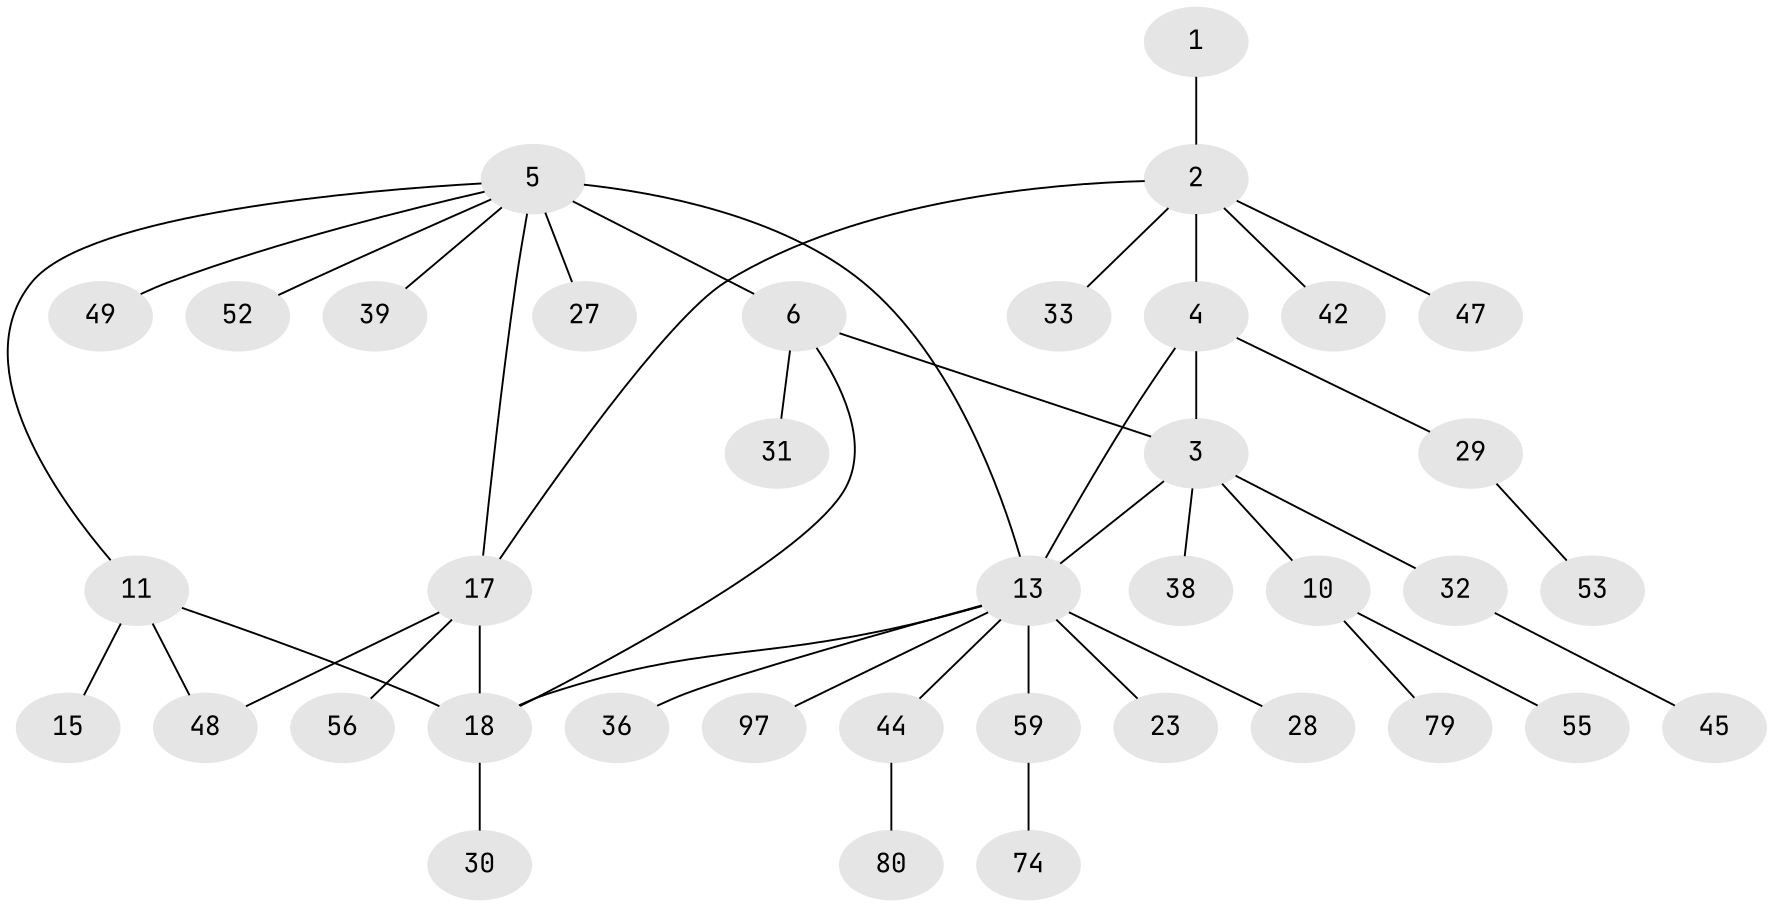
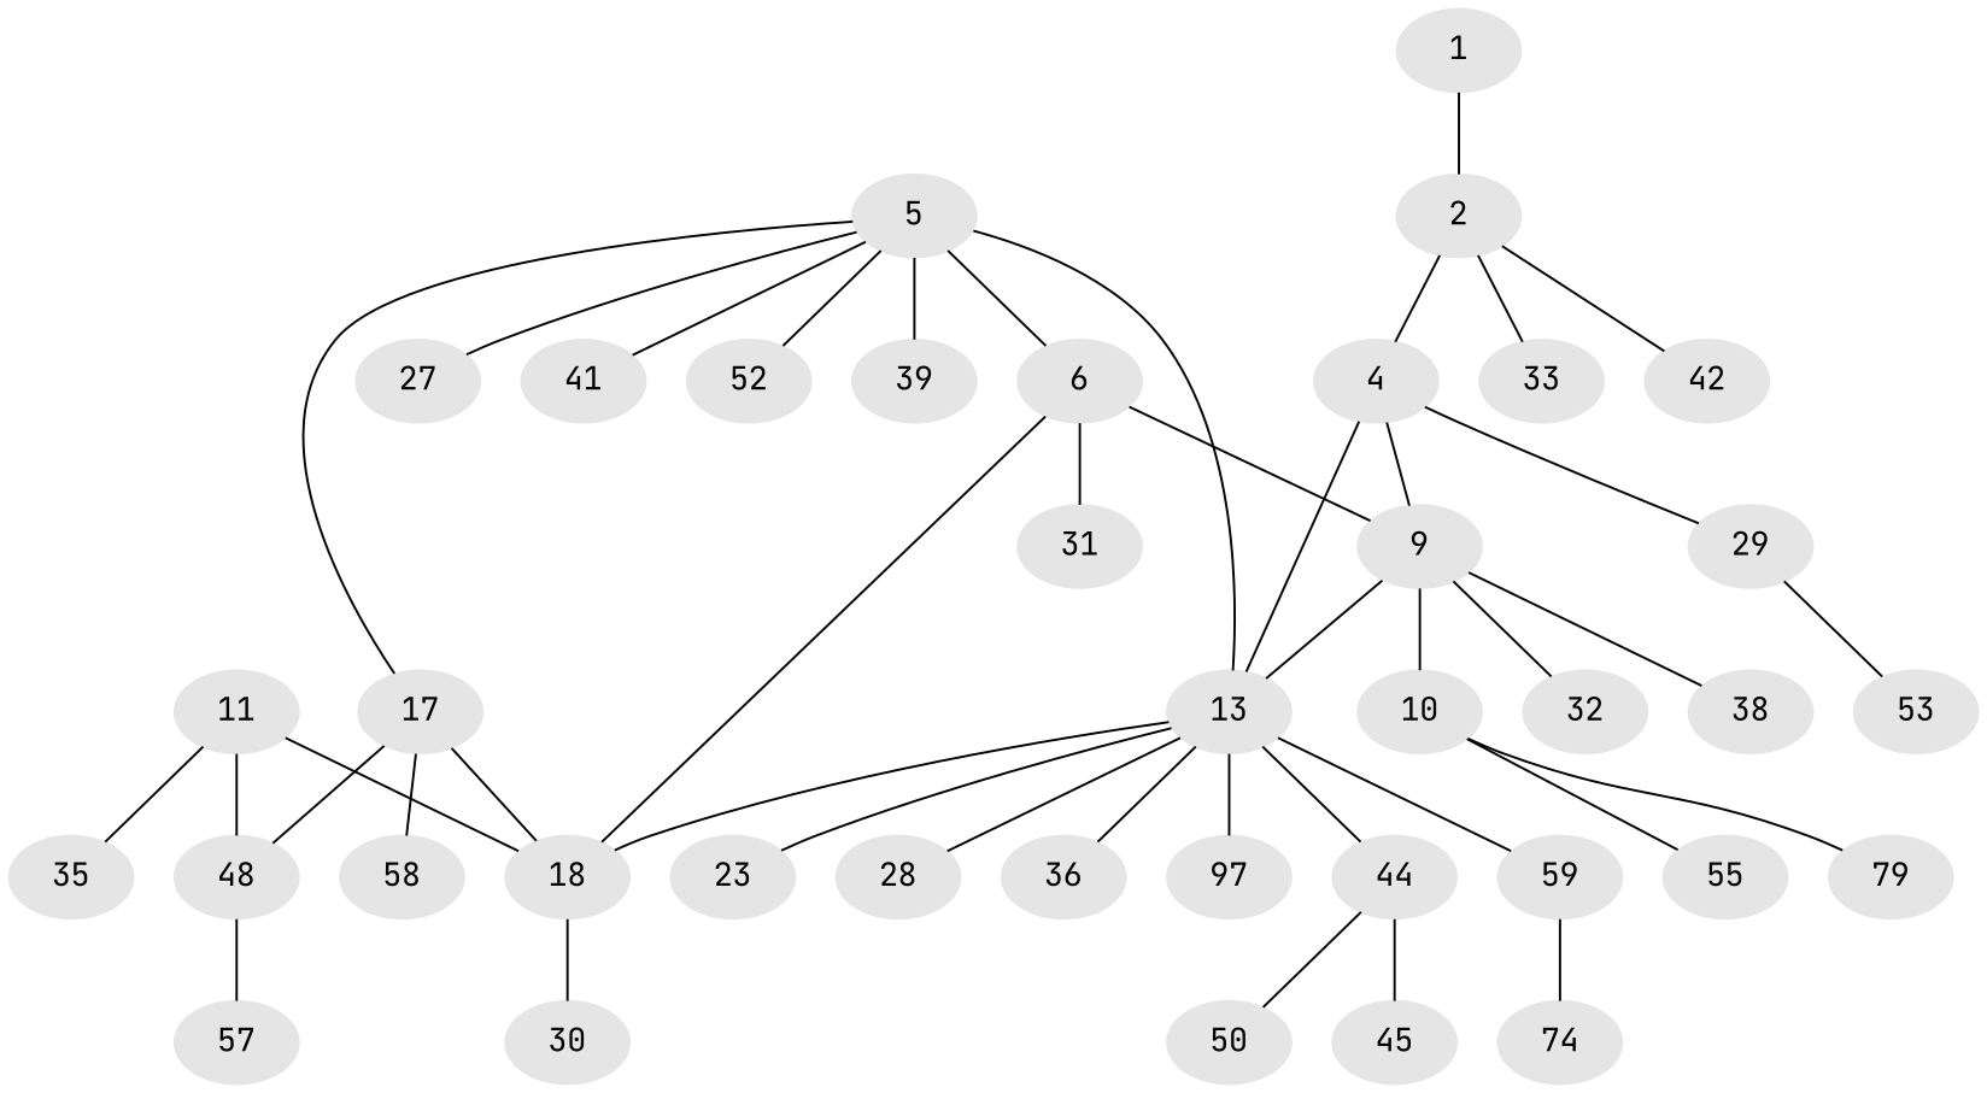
  graph {
    fontname="JetBrains Mono"
    node [color=gray90 fontname="JetBrains Mono" style=filled]
    edge [fontname="JetBrains Mono"]
    2 [super="+3"]
    4
    17 [super="+20+19"]
    33
    42
-   47
    1
-   9 [super="+34+12" label=3]
+   9 [super="+34+12"]
    13 [super="+14+43+75+72+15"]
    29
    18 [super="+60"]
    48 [super="+66+64"]
-   56
+   56 [label=58]
    6
    31
    10
    32
    38 [super="+62"]
    23 [super="+61+76"]
    28
    36
    n22 [label=97]
    44
    59
    53
    5 [super="+7+8"]
    11 [super="+40"]
    27
-   49
+   49 [label=41]
    52
    39 [super="+68"]
-   35 [label=15]
+   35
    30
    55 [super="+63"]
    79
+   57
    45
-   50 [label=80]
+   50
    74
    2 -- 4 [weight=2]
-   2 -- 17
    2 -- 33
    2 -- 42
-   2 -- 47
    4 -- 9
    4 -- 13 [weight=2]
    4 -- 29
    17 -- 18 [weight=3]
    17 -- 48
    17 -- 56
    1 -- 2 [weight=2]
    9 -- 13
    9 -- 10 [weight=2]
    9 -- 32
    9 -- 38
    13 -- 18
    13 -- 23
    13 -- 28
    13 -- 36
    13 -- n22
    13 -- 44
    13 -- 59
    29 -- 53
    18 -- 30
+   48 -- 57
    6 -- 9
    6 -- 18
    6 -- 31
    10 -- 55
    10 -- 79
-   32 -- 45
+   44 -- 45
    44 -- 50
    59 -- 74
    5 -- 17
    5 -- 13
    5 -- 6 [weight=3]
-   5 -- 11
    5 -- 27
    5 -- 49
    5 -- 52
    5 -- 39
    11 -- 18
    11 -- 48
    11 -- 35
  }
